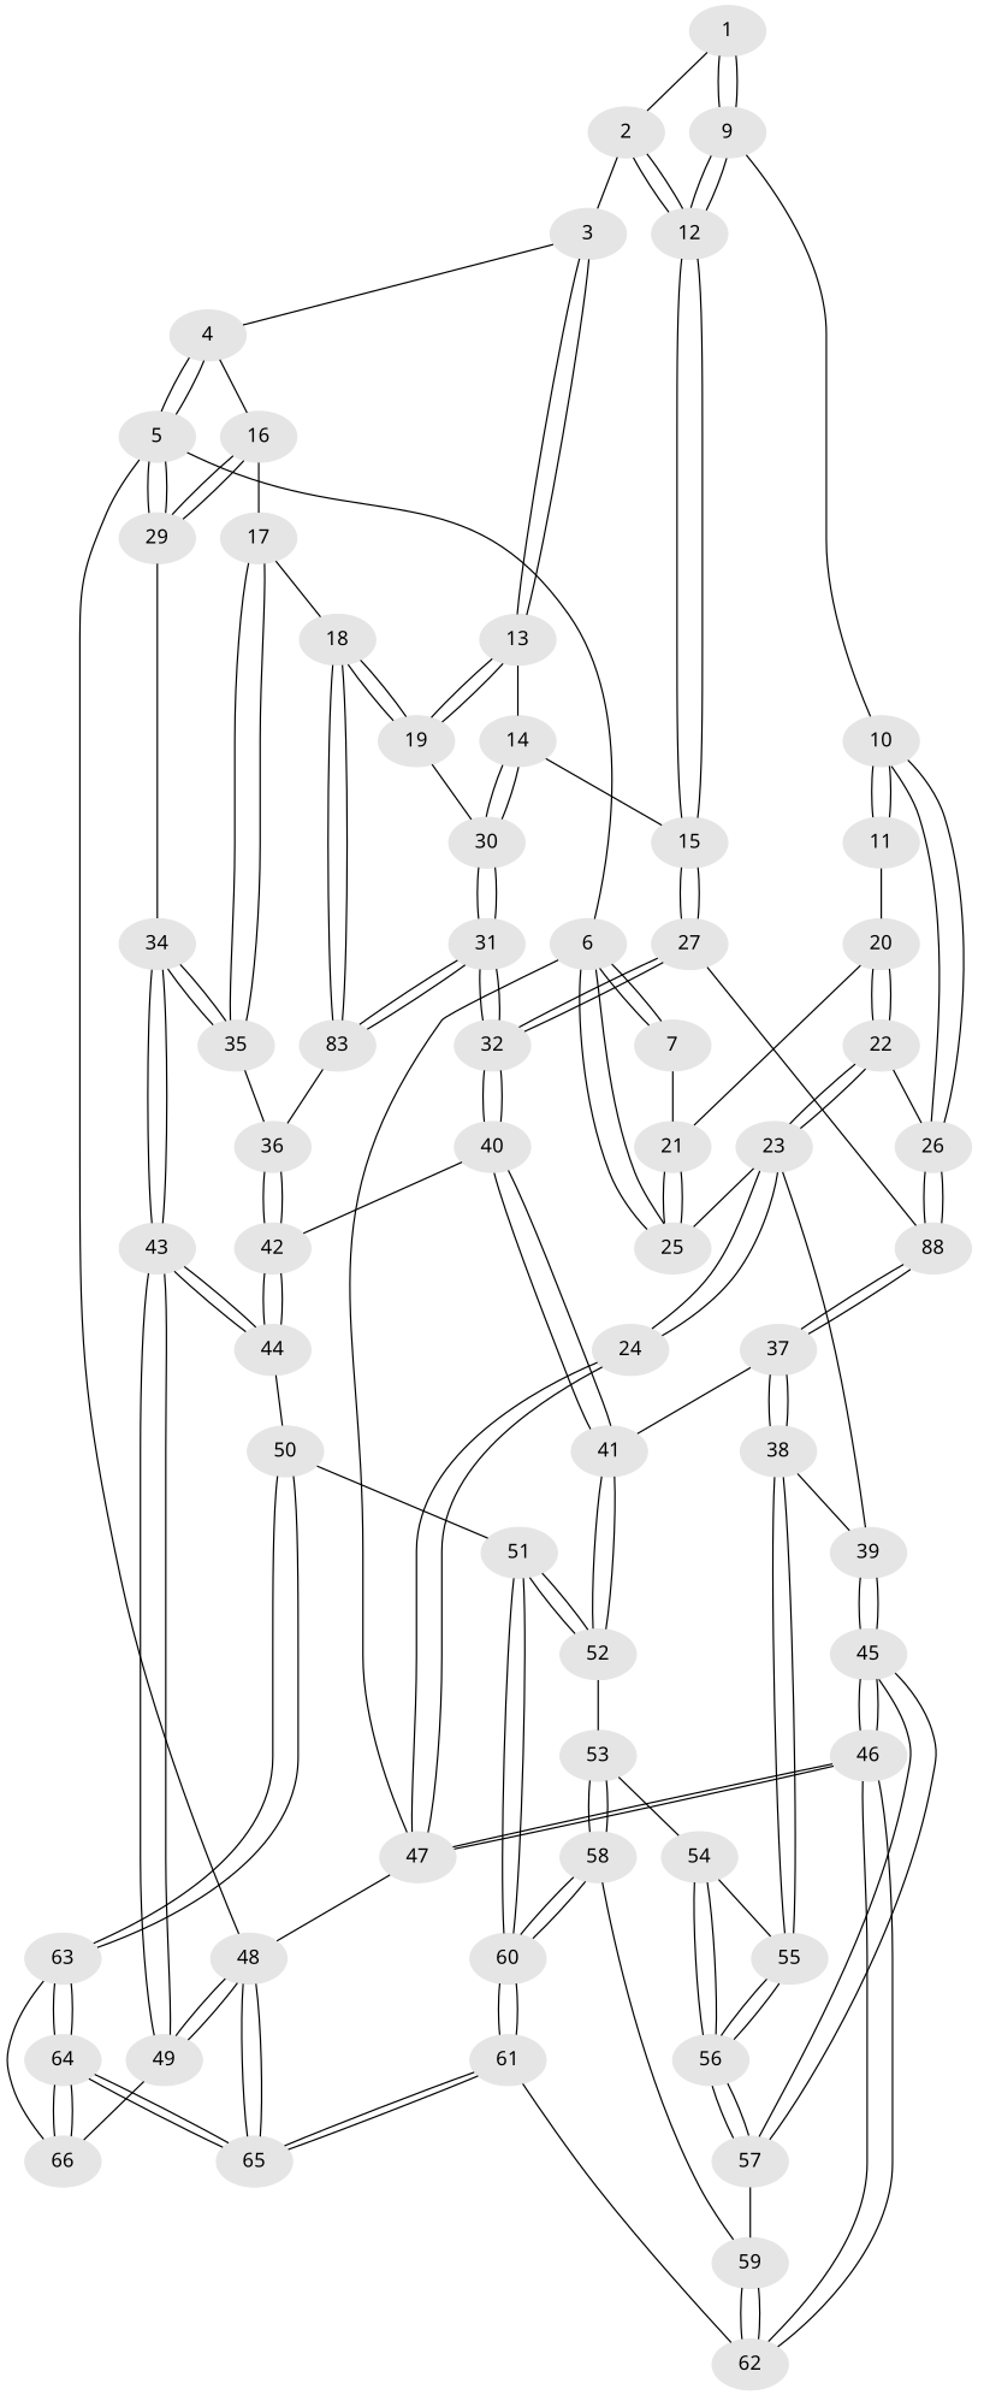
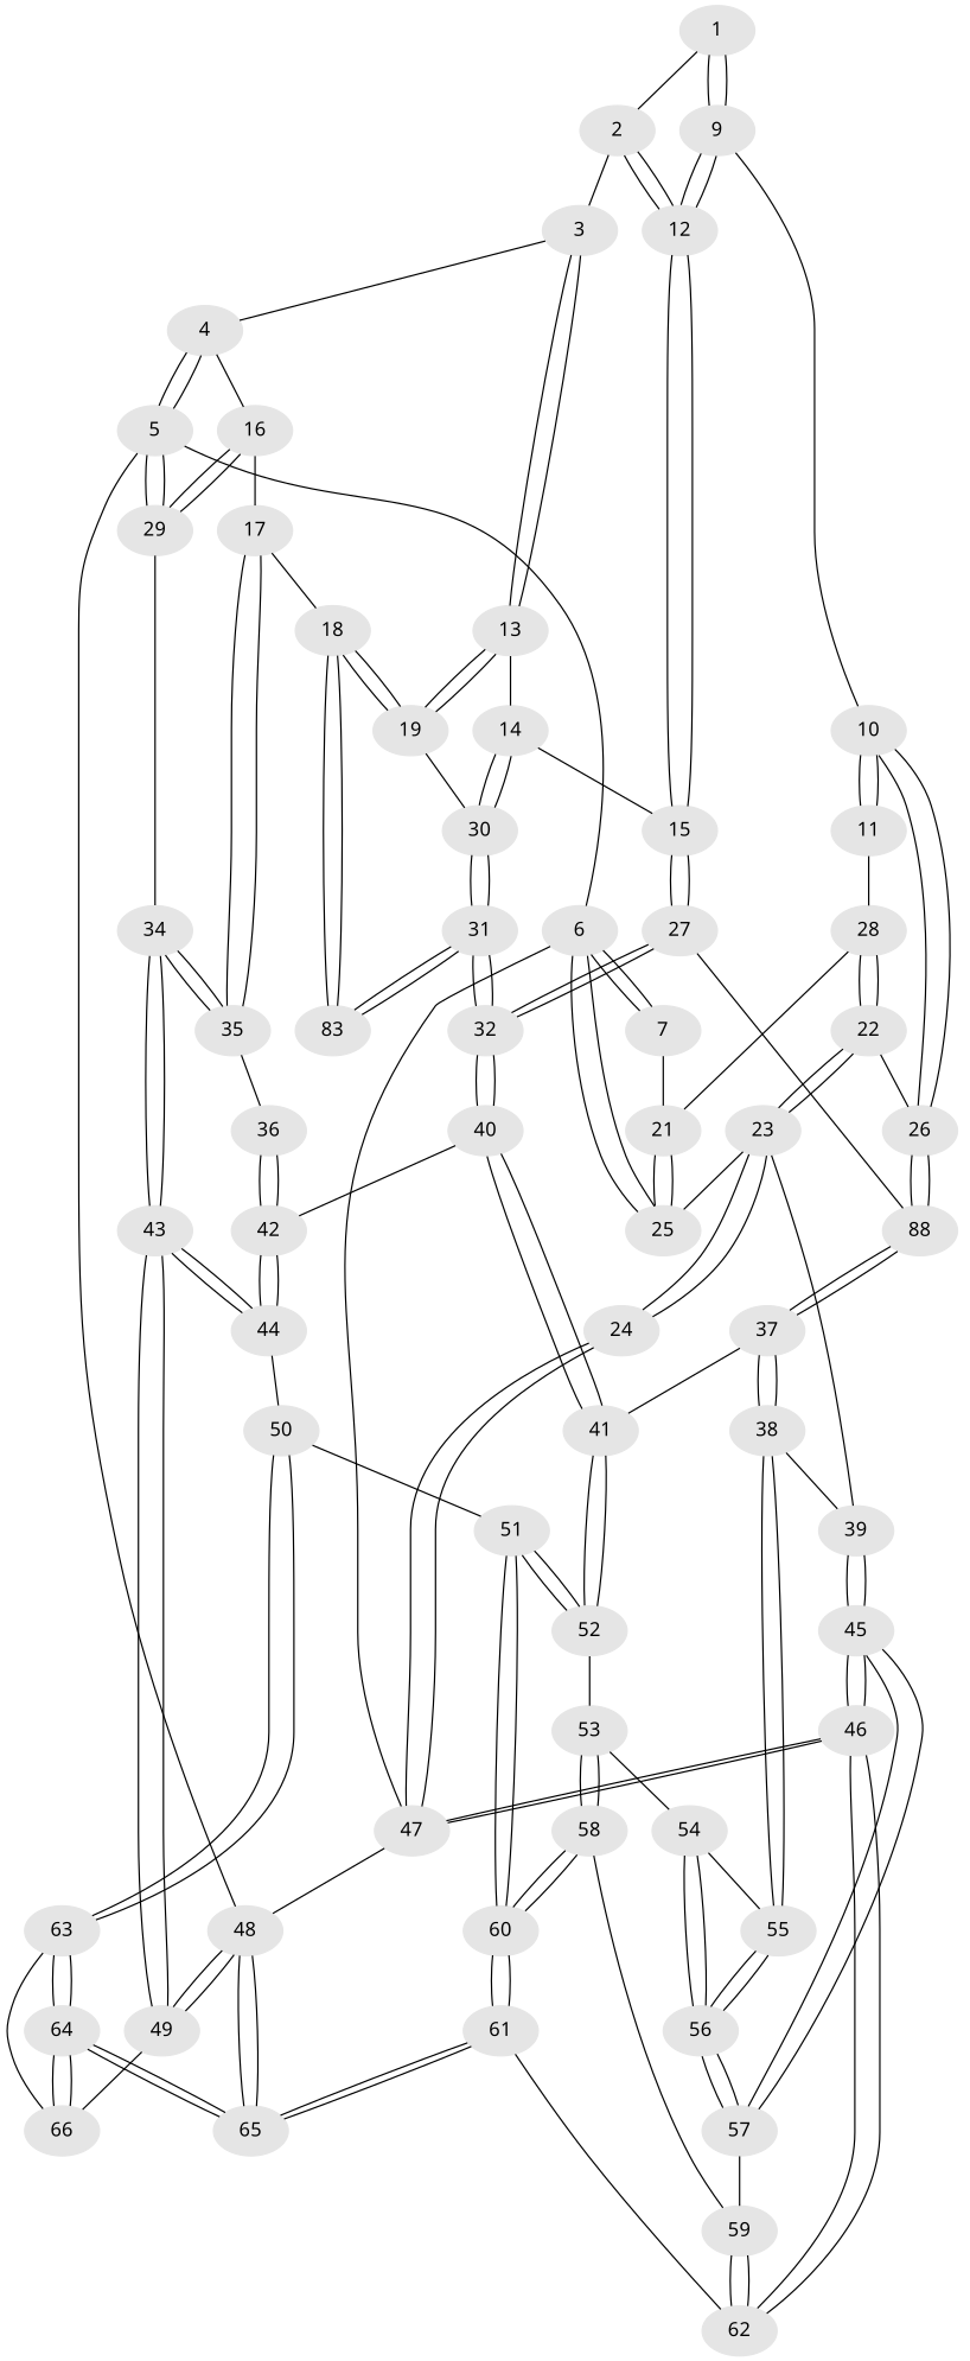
  graph {
    fontname="Noto Sans"
    node [color=gray90 fontname="Noto Sans" style=filled]
    edge [fontname="Noto Sans"]
    1
    2
    9
    3
    12
    10
    4
    13
    15
    5
    16
    14
    19
    6
    29
    48
    17
    7
    25
    47
    34
    49
    65
    21
    11
-   20
+   20 [label=28]
    26
    n28 [label=88]
    22
    27
    30
    31
    32
    18
    35
    n36 [label=83]
    36
    23
    24
    39
    45
    37
    40
    38
    41
    43
    42
    44
    55
    52
    56
    46
    57
    53
    50
    66
    51
    63
    62
    59
    60
    64
    61
    54
    58
    1 -- 2
    1 -- 9
    1 -- 9
    2 -- 3
    2 -- 12
    2 -- 12
    9 -- 12
    9 -- 12
    9 -- 10
    3 -- 4
    3 -- 13
    3 -- 13
    12 -- 15
    12 -- 15
    10 -- 11
    10 -- 11
    10 -- 26
    10 -- 26
    4 -- 5
    4 -- 5
    4 -- 16
    13 -- 14
    13 -- 19
    13 -- 19
    15 -- 27
    15 -- 27
    5 -- 6
    5 -- 29
    5 -- 29
    5 -- 48
    16 -- 29
    16 -- 29
    16 -- 17
    14 -- 15
    14 -- 30
    14 -- 30
    19 -- 30
    6 -- 7
    6 -- 7
    6 -- 25
    6 -- 25
    6 -- 47
    29 -- 34
    48 -- 49
    48 -- 49
    48 -- 65
    48 -- 65
    17 -- 18
    17 -- 35
    17 -- 35
    7 -- 21
    47 -- 48
    34 -- 35
    34 -- 35
    34 -- 43
    34 -- 43
    49 -- 66
    21 -- 25
    21 -- 25
    11 -- 20
    20 -- 21
    20 -- 22
    20 -- 22
    26 -- n28
    26 -- n28
    n28 -- 37
    n28 -- 37
    22 -- 26
    22 -- 23
    22 -- 23
    27 -- n28
    27 -- 32
    27 -- 32
    30 -- 31
    30 -- 31
    31 -- 32
    31 -- 32
    31 -- n36
    31 -- n36
    32 -- 40
    32 -- 40
    18 -- 19
    18 -- 19
    18 -- n36
    18 -- n36
    35 -- 36
-   n36 -- 36
    36 -- 42
    36 -- 42
    23 -- 25
    23 -- 24
    23 -- 24
    23 -- 39
    24 -- 47
    24 -- 47
    39 -- 45
    39 -- 45
    45 -- 46
    45 -- 46
    45 -- 57
    45 -- 57
    37 -- 38
    37 -- 38
    37 -- 41
    40 -- 41
    40 -- 41
    40 -- 42
    38 -- 39
    38 -- 55
    38 -- 55
    41 -- 52
    41 -- 52
    43 -- 49
    43 -- 49
    43 -- 44
    43 -- 44
    42 -- 44
    42 -- 44
    44 -- 50
    55 -- 56
    55 -- 56
    52 -- 53
    56 -- 57
    56 -- 57
    46 -- 47
    46 -- 47
    46 -- 62
    46 -- 62
    57 -- 59
    53 -- 54
    53 -- 58
    53 -- 58
    50 -- 51
    50 -- 63
    50 -- 63
    51 -- 52
    51 -- 52
    51 -- 60
    51 -- 60
    63 -- 66
    63 -- 64
    63 -- 64
    59 -- 62
    59 -- 62
    60 -- 61
    60 -- 61
    64 -- 65
    64 -- 65
    64 -- 66
    64 -- 66
    61 -- 65
    61 -- 65
    61 -- 62
    54 -- 55
    54 -- 56
    54 -- 56
    58 -- 59
    58 -- 60
    58 -- 60
  }
